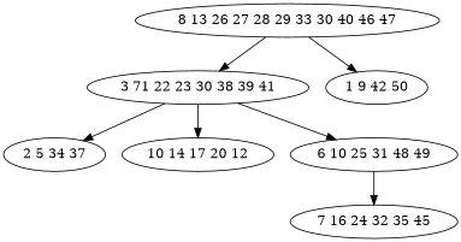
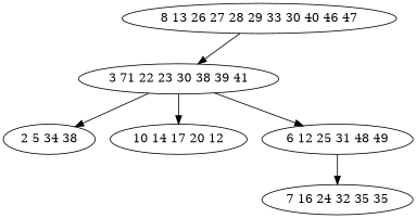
  digraph {
    n1 [label="8 13 26 27 28 29 33 30 40 46 47"]
    n2 [label="3 71 22 23 30 38 39 41"]
-   n3 [label="1 9 42 50"]
-   n4 [label="2 5 34 37"]
+   n4 [label="2 5 34 38"]
    n5 [label="10 14 17 20 12"]
-   n6 [label="6 10 25 31 48 49"]
-   n7 [label="7 16 24 32 35 45"]
+   n6 [label="6 12 25 31 48 49"]
+   n7 [label="7 16 24 32 35 35"]
    n1 -> n2
-   n1 -> n3
    n2 -> n4
    n2 -> n5
    n2 -> n6
    n6 -> n7
  }
